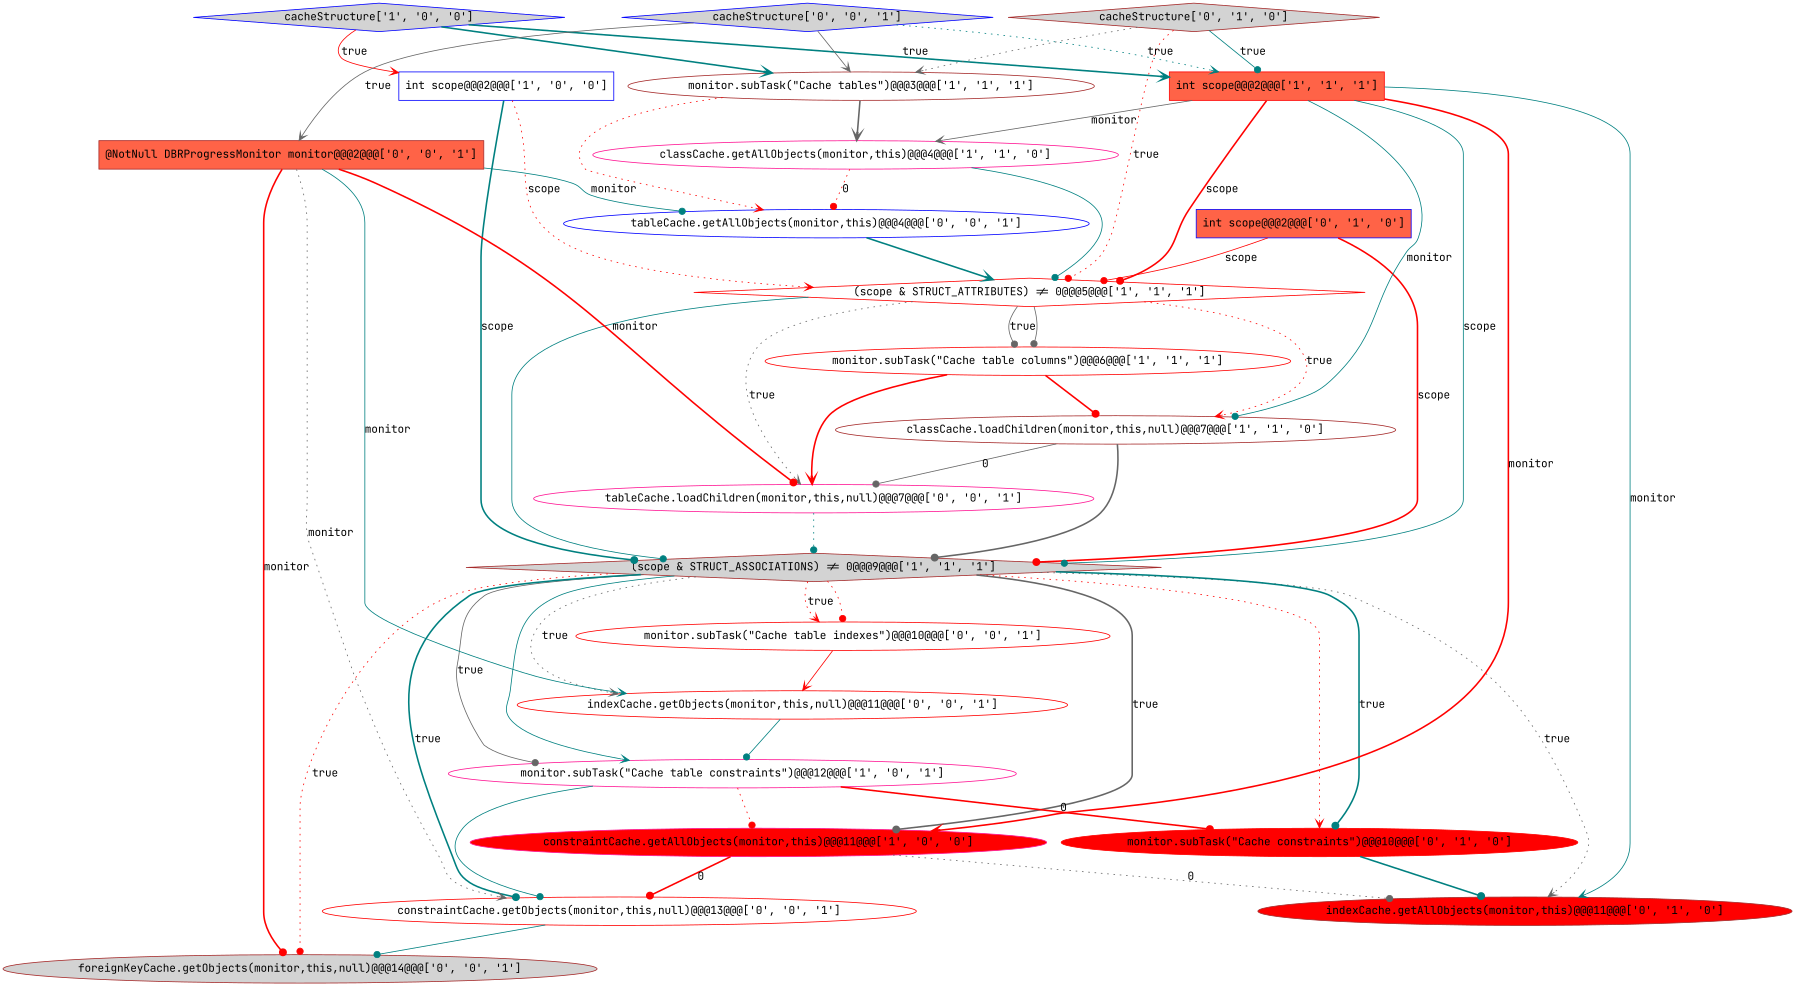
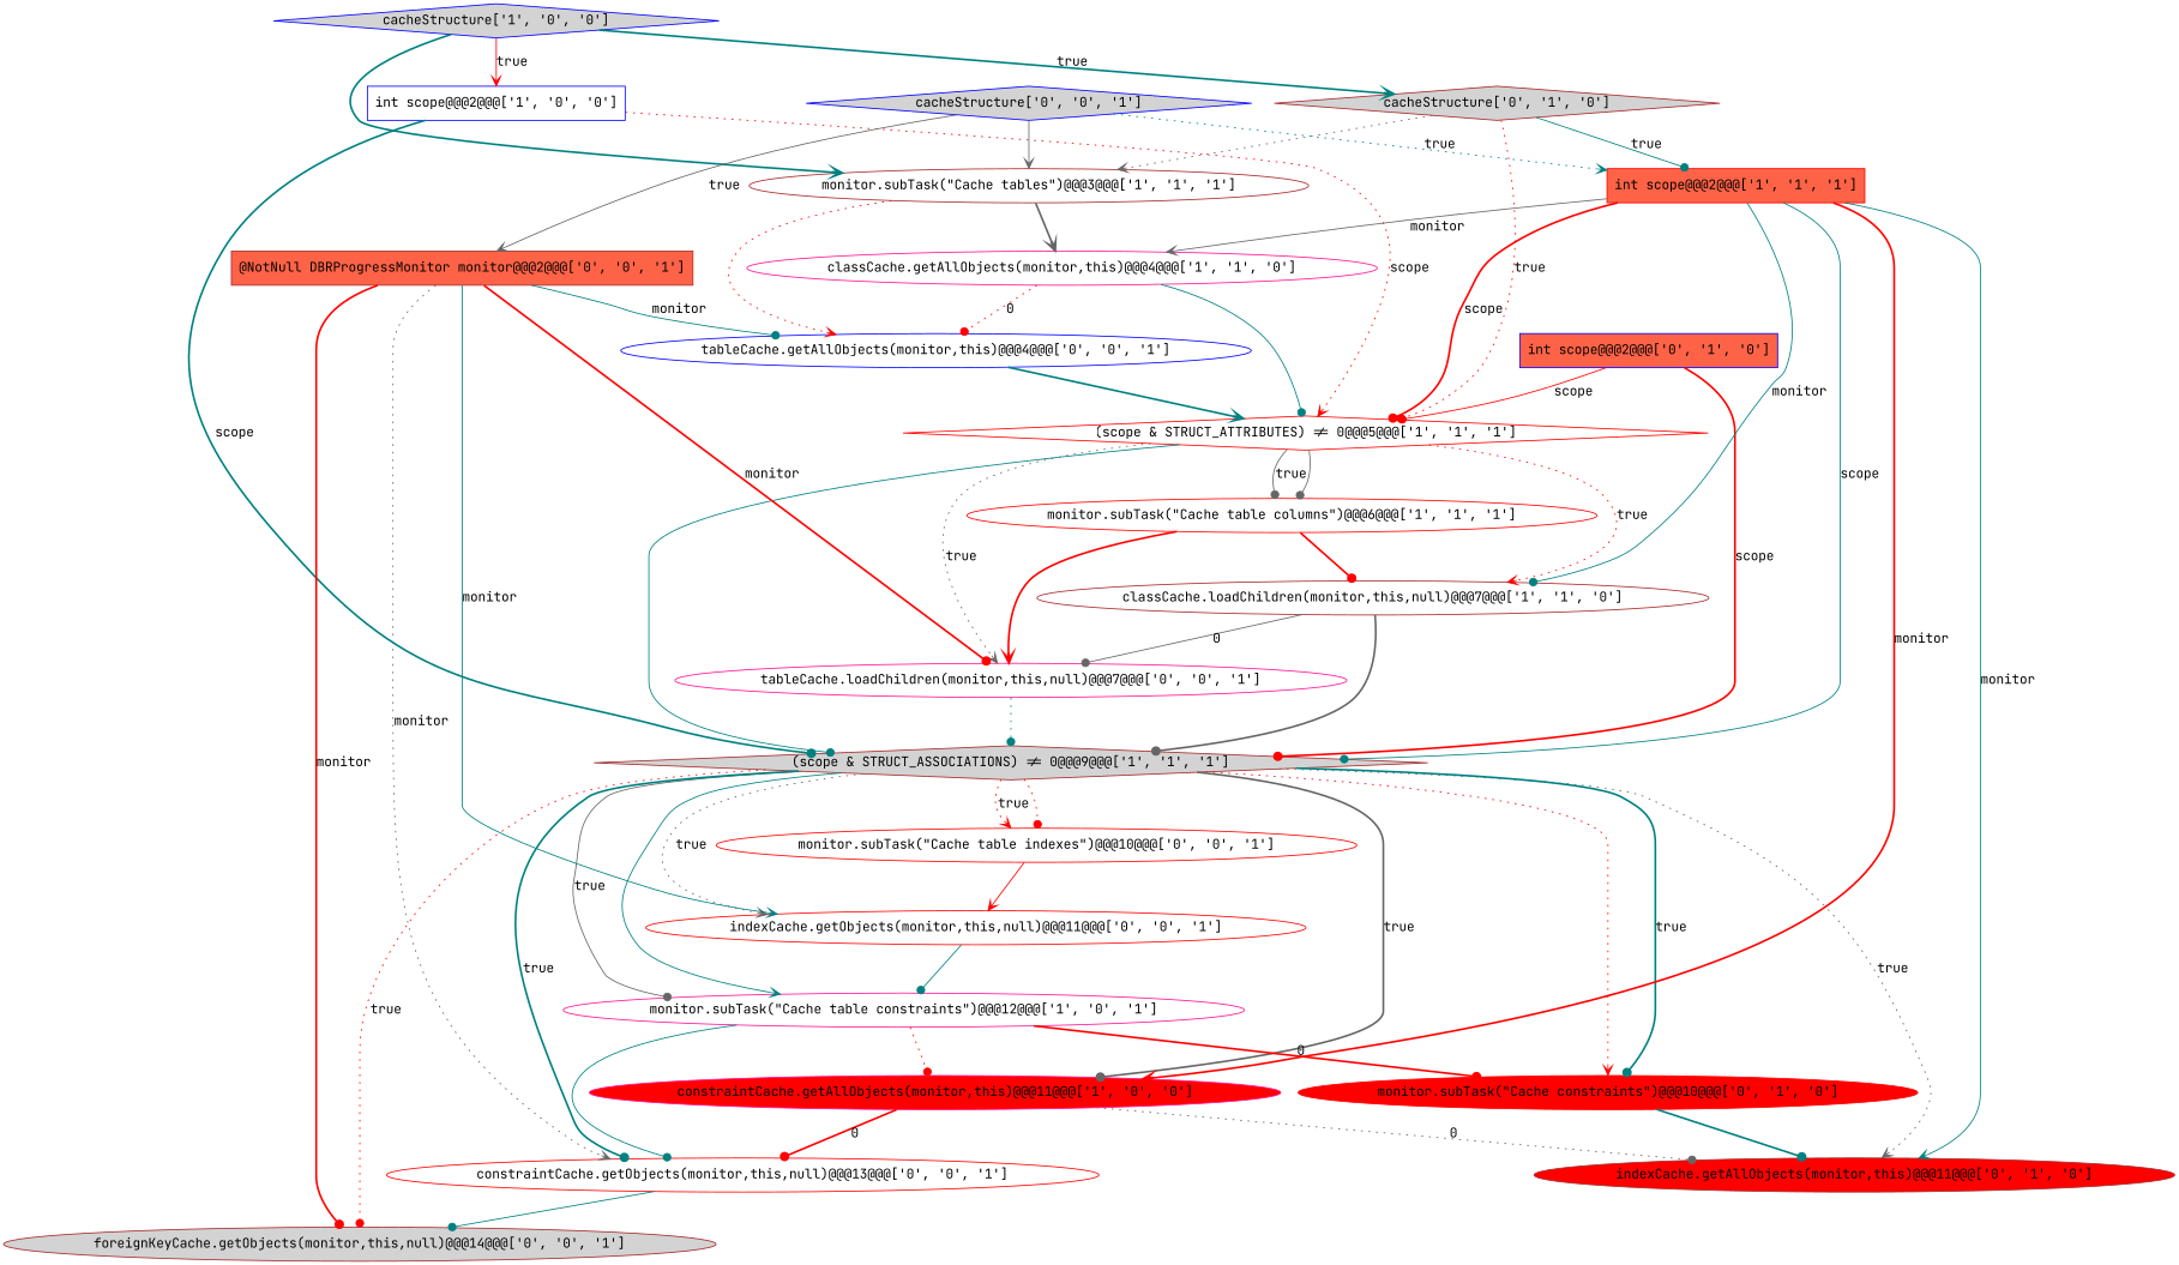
  digraph {
    fontname="JetBrains Mono"
    node [color=brown fillcolor=white fontname="JetBrains Mono" shape=ellipse style=filled]
    edge [arrowhead=dot color=red fontname="JetBrains Mono" style=solid]
    n1 [color=blue label="int scope@@@2@@@['1', '0', '0']" shape=box]
    n2 [fillcolor=lightgray label="(scope & STRUCT_ASSOCIATIONS) != 0@@@9@@@['1', '1', '1']" shape=diamond]
    n3 [color=red label="(scope & STRUCT_ATTRIBUTES) != 0@@@5@@@['1', '1', '1']" shape=diamond]
    n4 [color=red label="monitor.subTask(\"Cache table indexes\")@@@10@@@['0', '0', '1']"]
    n5 [color=red label="indexCache.getObjects(monitor,this,null)@@@11@@@['0', '0', '1']"]
    n6 [color=deeppink label="monitor.subTask(\"Cache table constraints\")@@@12@@@['1', '0', '1']"]
    n7 [fillcolor=red label="indexCache.getAllObjects(monitor,this)@@@11@@@['0', '1', '0']"]
    n8 [fillcolor=lightgray label="foreignKeyCache.getObjects(monitor,this,null)@@@14@@@['0', '0', '1']"]
    n9 [color=red fillcolor=red label="monitor.subTask(\"Cache constraints\")@@@10@@@['0', '1', '0']"]
    n10 [color=red label="constraintCache.getObjects(monitor,this,null)@@@13@@@['0', '0', '1']"]
    n11 [color=deeppink fillcolor=red label="constraintCache.getAllObjects(monitor,this)@@@11@@@['1', '0', '0']"]
    n12 [color=deeppink label="tableCache.loadChildren(monitor,this,null)@@@7@@@['0', '0', '1']"]
    n13 [label="classCache.loadChildren(monitor,this,null)@@@7@@@['1', '1', '0']"]
    n14 [color=red label="monitor.subTask(\"Cache table columns\")@@@6@@@['1', '1', '1']"]
    n15 [label="monitor.subTask(\"Cache tables\")@@@3@@@['1', '1', '1']"]
    n16 [color=deeppink label="classCache.getAllObjects(monitor,this)@@@4@@@['1', '1', '0']"]
    n17 [color=blue label="tableCache.getAllObjects(monitor,this)@@@4@@@['0', '0', '1']"]
    n18 [color=blue fillcolor=tomato label="int scope@@@2@@@['0', '1', '0']" shape=box]
    n19 [fillcolor=tomato label="@NotNull DBRProgressMonitor monitor@@@2@@@['0', '0', '1']" shape=box]
    n20 [color=red fillcolor=tomato label="int scope@@@2@@@['1', '1', '1']" shape=box]
    n21 [color=blue fillcolor=lightgray label="cacheStructure['1', '0', '0']" shape=diamond]
    n22 [fillcolor=lightgray label="cacheStructure['0', '1', '0']" shape=diamond]
    n23 [color=blue fillcolor=lightgray label="cacheStructure['0', '0', '1']" shape=diamond]
    n1 -> n2 [color=teal label=scope style=bold]
    n1 -> n3 [arrowhead=vee label=scope style=dotted]
    n2 -> n4 [style=dotted]
    n2 -> n4 [arrowhead=vee label=true style=dotted]
    n2 -> n5 [arrowhead=vee color=gray40 label=true style=dotted]
    n2 -> n6 [color=gray40 label=true]
    n2 -> n6 [arrowhead=vee color=teal]
    n2 -> n7 [arrowhead=vee color=gray40 label=true style=dotted]
    n2 -> n8 [label=true style=dotted]
    n2 -> n9 [color=teal label=true style=bold]
    n2 -> n9 [arrowhead=vee style=dotted]
    n2 -> n10 [color=teal label=true style=bold]
    n2 -> n11 [color=gray40 label=true style=bold]
    n3 -> n2 [color=teal]
    n3 -> n12 [arrowhead=vee color=gray40 label=true style=dotted]
    n3 -> n13 [arrowhead=vee label=true style=dotted]
    n3 -> n14 [color=gray40 label=true]
    n3 -> n14 [color=gray40]
    n4 -> n5 [arrowhead=vee]
    n5 -> n6 [color=teal]
    n6 -> n9 [label=0 style=bold]
    n6 -> n10 [color=teal]
    n6 -> n11 [style=dotted]
    n9 -> n7 [color=teal style=bold]
    n10 -> n8 [color=teal]
    n11 -> n7 [color=gray40 label=0 style=dotted]
    n11 -> n10 [label=0 style=bold]
    n12 -> n2 [color=teal style=dotted]
    n13 -> n2 [color=gray40 style=bold]
    n13 -> n12 [color=gray40 label=0]
    n14 -> n12 [arrowhead=vee style=bold]
    n14 -> n13 [style=bold]
    n15 -> n16 [arrowhead=vee color=gray40 style=bold]
    n15 -> n17 [arrowhead=vee style=dotted]
    n16 -> n3 [color=teal]
    n16 -> n17 [label=0 style=dotted]
    n17 -> n3 [arrowhead=vee color=teal style=bold]
    n18 -> n2 [label=scope style=bold]
    n18 -> n3 [label=scope]
    n19 -> n5 [arrowhead=vee color=teal label=monitor]
    n19 -> n8 [label=monitor style=bold]
    n19 -> n10 [arrowhead=vee color=gray40 label=monitor style=dotted]
    n19 -> n12 [label=monitor style=bold]
    n19 -> n17 [color=teal label=monitor]
    n20 -> n2 [color=teal label=scope]
    n20 -> n3 [label=scope style=bold]
    n20 -> n7 [arrowhead=vee color=teal label=monitor]
    n20 -> n11 [arrowhead=vee label=monitor style=bold]
    n20 -> n13 [color=teal label=monitor]
    n20 -> n16 [arrowhead=vee color=gray40 label=monitor]
    n21 -> n1 [arrowhead=vee label=true]
    n21 -> n15 [arrowhead=vee color=teal style=bold]
-   n21 -> n20 [arrowhead=vee color=teal label=true style=bold]
+   n21 -> n22 [arrowhead=vee color=teal label=true style=bold]
    n22 -> n3 [label=true style=dotted]
    n22 -> n15 [arrowhead=vee color=gray40 style=dotted]
    n22 -> n20 [color=teal label=true]
    n23 -> n15 [arrowhead=vee color=gray40]
    n23 -> n19 [arrowhead=vee color=gray40 label=true]
    n23 -> n20 [arrowhead=vee color=teal label=true style=dotted]
  }
